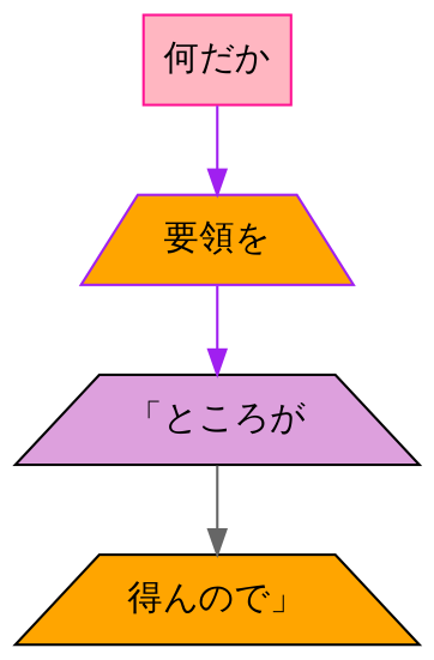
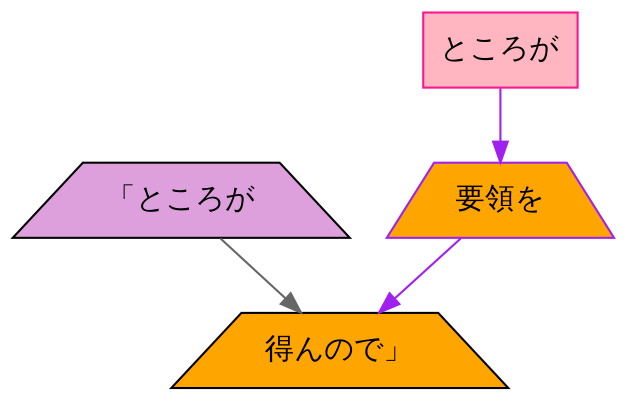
  digraph {
    fontname="DejaVu Serif"
    node [color=black fillcolor=orange fontname="DejaVu Serif" shape=trapezium style=filled]
    edge [color=purple fontname="DejaVu Serif"]
    n1 [fillcolor=plum label="「ところが"]
    n2 [label="得んので」"]
-   n3 [color=deeppink fillcolor=lightpink label="何だか" shape=box]
+   n3 [color=deeppink fillcolor=lightpink label="ところが" shape=box]
    n4 [color=purple label="要領を"]
    n1 -> n2 [color=gray40]
    n3 -> n4
-   n4 -> n1
+   n4 -> n2
  }
